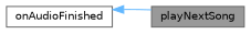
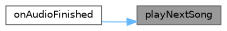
  digraph {
    rankdir=RL
    node [fontname=Helvetica fontsize=10 shape=box style=filled]
    n1 [color=gray40 fillcolor=grey60 fontcolor=black height=0.2 label=playNextSong width=0.4]
    n2 [color=grey40 fillcolor=white height=0.2 label=onAudioFinished width=0.4]
-   n2 -> n1 [color=steelblue1 dir=back fontname=Helvetica fontsize=10 labelfontname=Helvetica labelfontsize=10 style=solid]
+   n1 -> n2 [color=steelblue1 dir=back fontname=Helvetica fontsize=10 labelfontname=Helvetica labelfontsize=10 style=solid]
  }
